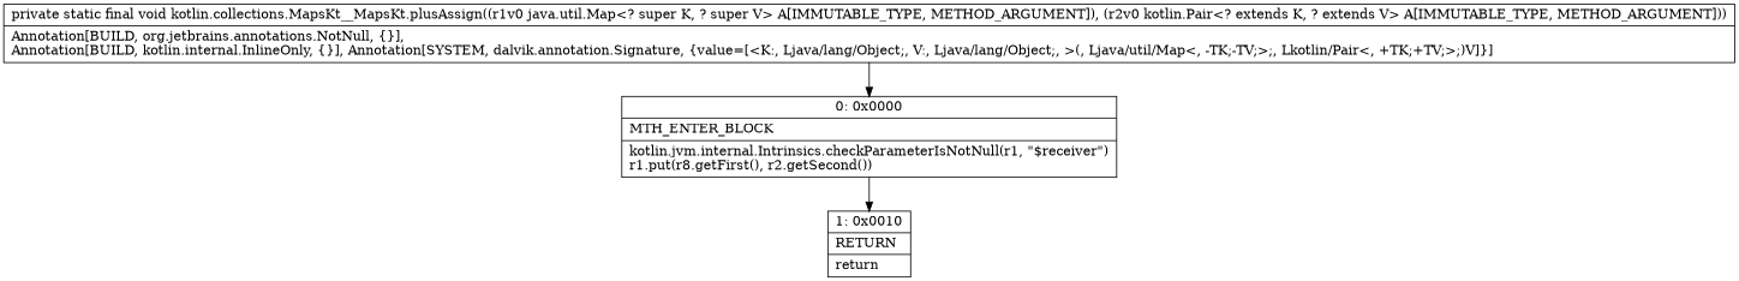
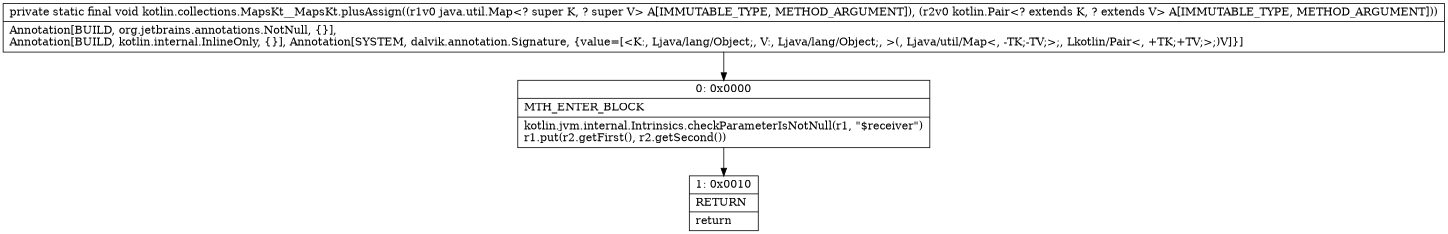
  digraph {
    node [shape=record]
-   n1 [label="{0\:\ 0x0000|MTH_ENTER_BLOCK\l|kotlin.jvm.internal.Intrinsics.checkParameterIsNotNull(r1, \"$receiver\")\lr1.put(r8.getFirst(), r2.getSecond())\l}"]
+   n1 [label="{0\:\ 0x0000|MTH_ENTER_BLOCK\l|kotlin.jvm.internal.Intrinsics.checkParameterIsNotNull(r1, \"$receiver\")\lr1.put(r2.getFirst(), r2.getSecond())\l}"]
    n2 [label="{1\:\ 0x0010|RETURN\l|return\l}"]
    n3 [label="{private static final void kotlin.collections.MapsKt__MapsKt.plusAssign((r1v0 java.util.Map\<? super K, ? super V\> A[IMMUTABLE_TYPE, METHOD_ARGUMENT]), (r2v0 kotlin.Pair\<? extends K, ? extends V\> A[IMMUTABLE_TYPE, METHOD_ARGUMENT]))  | Annotation[BUILD, org.jetbrains.annotations.NotNull, \{\}], \lAnnotation[BUILD, kotlin.internal.InlineOnly, \{\}], Annotation[SYSTEM, dalvik.annotation.Signature, \{value=[\<K:, Ljava\/lang\/Object;, V:, Ljava\/lang\/Object;, \>(, Ljava\/util\/Map\<, \-TK;\-TV;\>;, Lkotlin\/Pair\<, +TK;+TV;\>;)V]\}]\l}"]
    n1 -> n2
    n3 -> n1
  }
